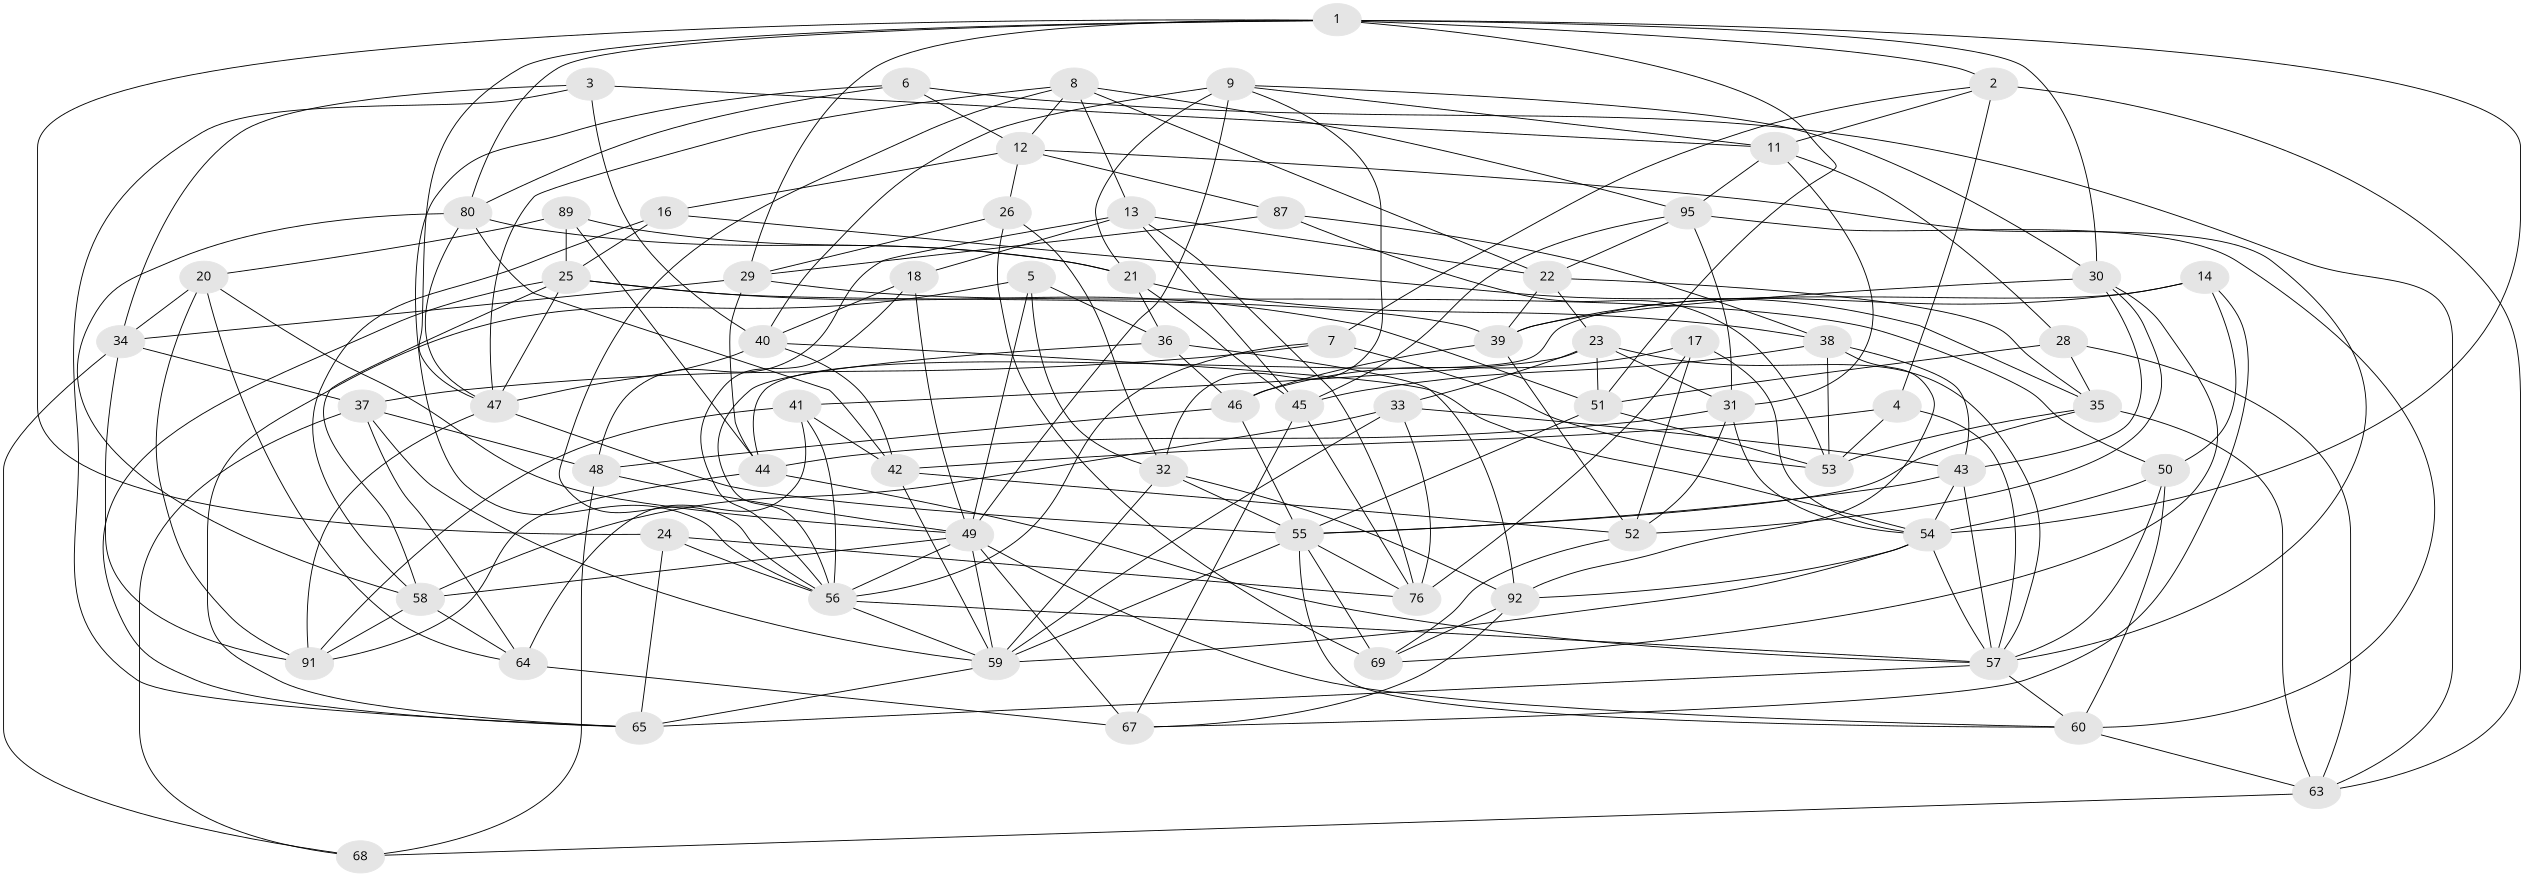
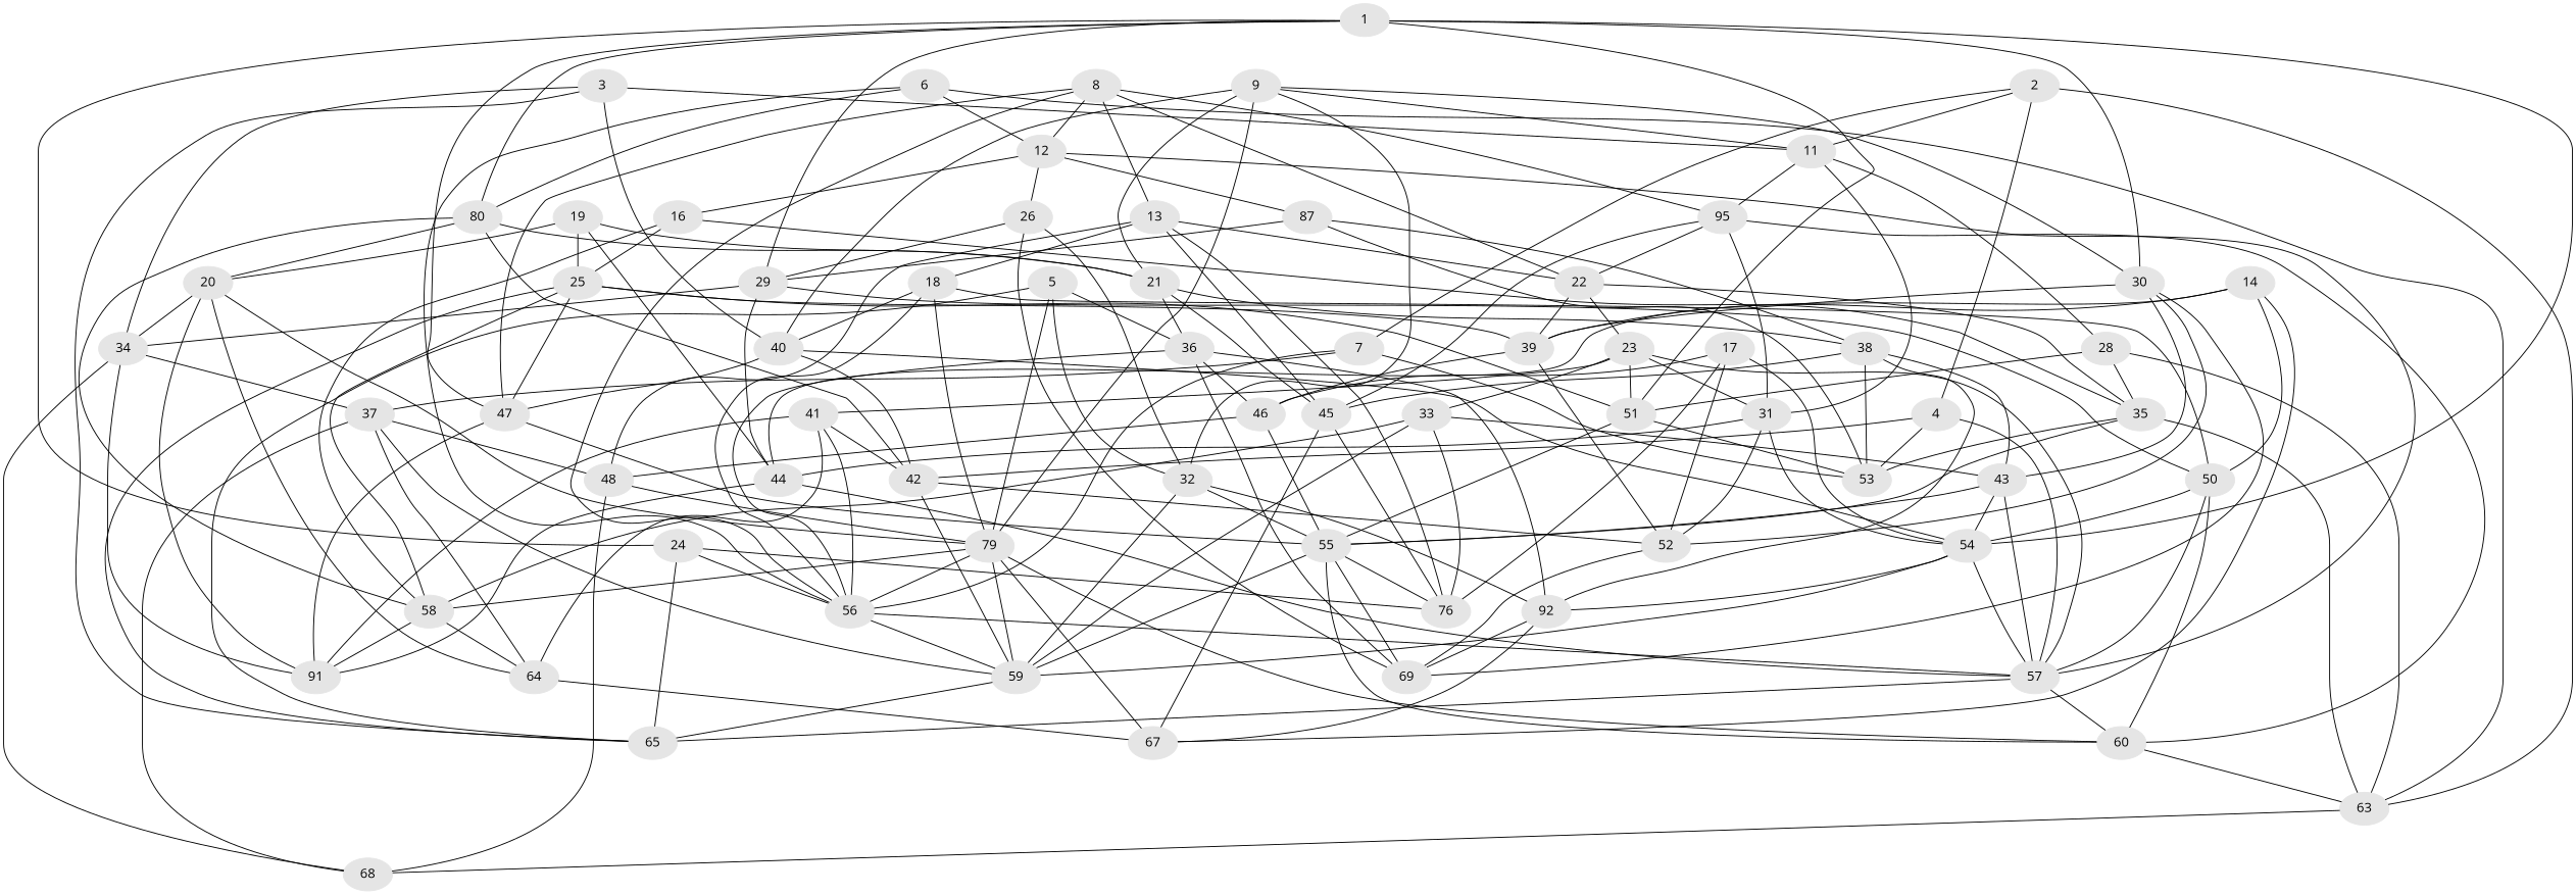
  graph {
    fontname="Open Sans"
    node [color=gray90 fontname="Open Sans" style=filled]
    edge [fontname="Open Sans" weight=1.0]
    1
    2
    n3 [label=80]
    24
    29
    30
    47
    51
    54
    4
    7
    11
    63
    42
    21
    20
    58
    65
    56
    n20 [label=76]
    34
    44
    50
    39
    52
    69
    43
    n28 [label=91]
    55
    53
    57
    59
    n33 [label=92]
    37
    n35 [label=95]
    28
    31
    68
    3
    40
    60
    5
    32
    36
-   49
+   49 [label=79]
    46
    67
    6
    12
    16
    26
    n52 [label=87]
    48
    64
    8
    13
    22
    18
    45
    35
    23
    9
    38
    25
    14
    17
-   19 [label=89]
+   19
    33
    41
-   1 -- 2
    1 -- n3
    1 -- 24
    1 -- 29
    1 -- 30
    1 -- 47
    1 -- 51
    1 -- 54
    2 -- 4
    2 -- 7
    2 -- 11
    2 -- 63
    n3 -- 42
    n3 -- 21
-   n3 -- 47
+   n3 -- 20
    n3 -- 58
    24 -- 65
    24 -- 56
    24 -- n20
    29 -- 34
    29 -- 44
    29 -- 50
    30 -- 39
    30 -- 52
    30 -- 69
    30 -- 43
    47 -- n28
    47 -- 55
    51 -- 55
    51 -- 53
    54 -- 57
    54 -- 59 [weight=2.0]
    54 -- n33
    4 -- 42
    4 -- 53
    4 -- 57
    7 -- 56
    7 -- 53
    7 -- 37
    11 -- n35
    11 -- 28
    11 -- 31
    63 -- 68
    42 -- 52
    42 -- 59
    21 -- 36
    21 -- 45
    21 -- 38
    20 -- 34
    20 -- n28
    20 -- 49
    20 -- 64
    58 -- n28
    58 -- 64
    56 -- 57
    56 -- 59
    34 -- n28
    34 -- 37
    34 -- 68
    44 -- n28
    44 -- 57
    50 -- 54
    50 -- 57
    50 -- 60
    39 -- 52
    39 -- 46
    52 -- 69
    43 -- 54
    43 -- 55
    43 -- 57
    55 -- n20
    55 -- 69
    55 -- 59
    55 -- 60
    57 -- 65
    57 -- 60
    59 -- 65
    n33 -- 69
    n33 -- 67
    37 -- 59
    37 -- 68
    37 -- 48
    37 -- 64
    n35 -- 31
    n35 -- 60
    n35 -- 22
    n35 -- 45
    28 -- 51
    28 -- 63
    28 -- 35
    31 -- 54
    31 -- 44
    31 -- 52
    3 -- 11
    3 -- 65
    3 -- 34
    3 -- 40
    40 -- 47
    40 -- 54
    40 -- 42
    60 -- 63
    5 -- 65
    5 -- 32
    5 -- 36
    5 -- 49
    32 -- 55
    32 -- 59
    32 -- n33
    36 -- 56
+   36 -- 69
    36 -- n33
    36 -- 46
    49 -- 58
    49 -- 56
    49 -- 59
    49 -- 60
    49 -- 67
    46 -- 55
    46 -- 48 [weight=2.0]
    6 -- n3
    6 -- 63
    6 -- 56
    6 -- 12
    12 -- 57
    12 -- 16
    12 -- 26
    12 -- n52
    16 -- 58
    16 -- 35
    16 -- 25
    26 -- 29
    26 -- 69
    26 -- 32
    n52 -- 29
    n52 -- 53
    n52 -- 38
    48 -- 68
    48 -- 49
    64 -- 67
    8 -- 47
    8 -- 56
    8 -- n35
    8 -- 12
    8 -- 13
    8 -- 22
    13 -- n20
    13 -- 48
    13 -- 22
    13 -- 18
    13 -- 45
    22 -- 39
    22 -- 35
    22 -- 23
    18 -- 56
+   18 -- 50
    18 -- 40
    18 -- 49
    45 -- n20
    45 -- 67
    35 -- 63
    35 -- 55
    35 -- 53
    23 -- 51
    23 -- 57
    23 -- 31
    23 -- 33
    23 -- 41
    9 -- 30
    9 -- 11
    9 -- 21
    9 -- 40
    9 -- 32
    9 -- 49
    38 -- 43
    38 -- 53
    38 -- n33
    38 -- 45
    25 -- 47
    25 -- 51
    25 -- 58
    25 -- 65
    25 -- 39
    14 -- 44
    14 -- 50
    14 -- 39
    14 -- 67
    17 -- 54
    17 -- n20
    17 -- 52
    17 -- 46
    19 -- 21
    19 -- 20
    19 -- 44
    19 -- 25
    33 -- 58 [weight=2.0]
    33 -- n20
    33 -- 43
    33 -- 59
    41 -- 42
    41 -- 56
    41 -- n28
    41 -- 64 [weight=2.0]
  }
